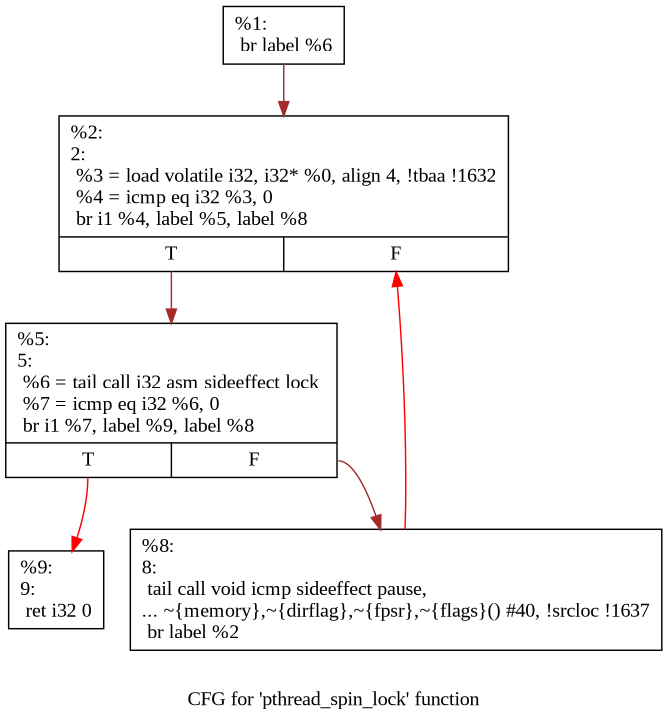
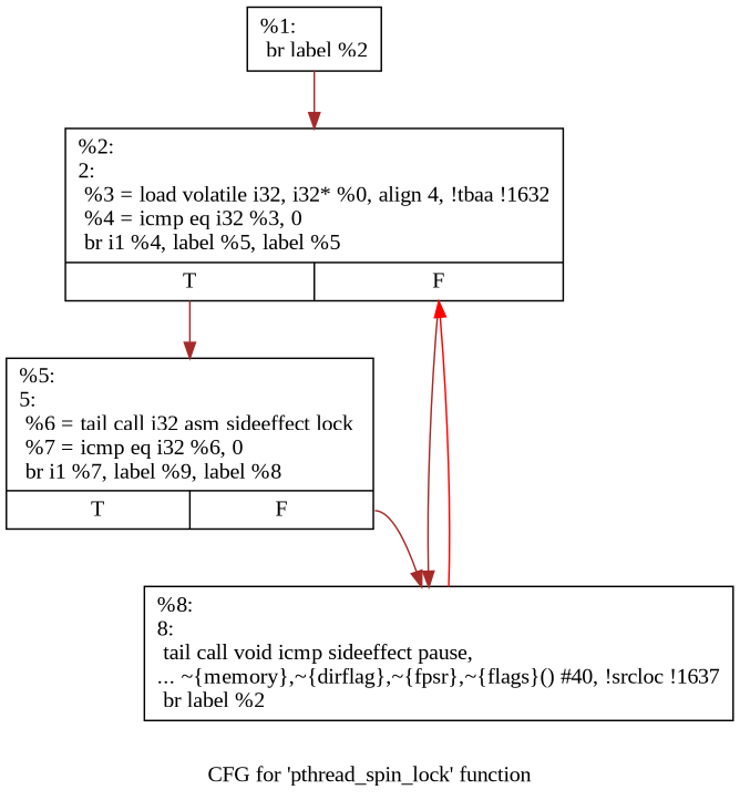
  digraph {
    fontname="Liberation Serif"
    label="CFG for 'pthread_spin_lock' function"
    node [fontname="Liberation Serif" shape=record]
    edge [color=brown fontname="Liberation Serif"]
-   n1 [label="{%1:\l  br label %6\l}"]
-   n2 [label="{%2:\l2:                                                \l  %3 = load volatile i32, i32* %0, align 4, !tbaa !1632\l  %4 = icmp eq i32 %3, 0\l  br i1 %4, label %5, label %8\l|{<s0>T|<s1>F}}"]
+   n1 [label="{%1:\l  br label %2\l}"]
+   n2 [label="{%2:\l2:                                                \l  %3 = load volatile i32, i32* %0, align 4, !tbaa !1632\l  %4 = icmp eq i32 %3, 0\l  br i1 %4, label %5, label %5\l|{<s0>T|<s1>F}}"]
    n3 [label="{%5:\l5:                                                \l  %6 = tail call i32 asm sideeffect lock \l  %7 = icmp eq i32 %6, 0\l  br i1 %7, label %9, label %8\l|{<s0>T|<s1>F}}"]
    n4 [label="{%8:\l8:                                                \l  tail call void icmp sideeffect pause,\l... ~\{memory\},~\{dirflag\},~\{fpsr\},~\{flags\}() #40, !srcloc !1637\l  br label %2\l}"]
-   n5 [label="{%9:\l9:                                                \l  ret i32 0\l}"]
    n1 -> n2
    n2 -> n3 [tailport=s0]
+   n2 -> n4 [tailport=s1]
    n3 -> n4 [tailport=s1]
-   n3 -> n5 [color=red tailport=s0]
    n4 -> n2 [color=red]
  }
